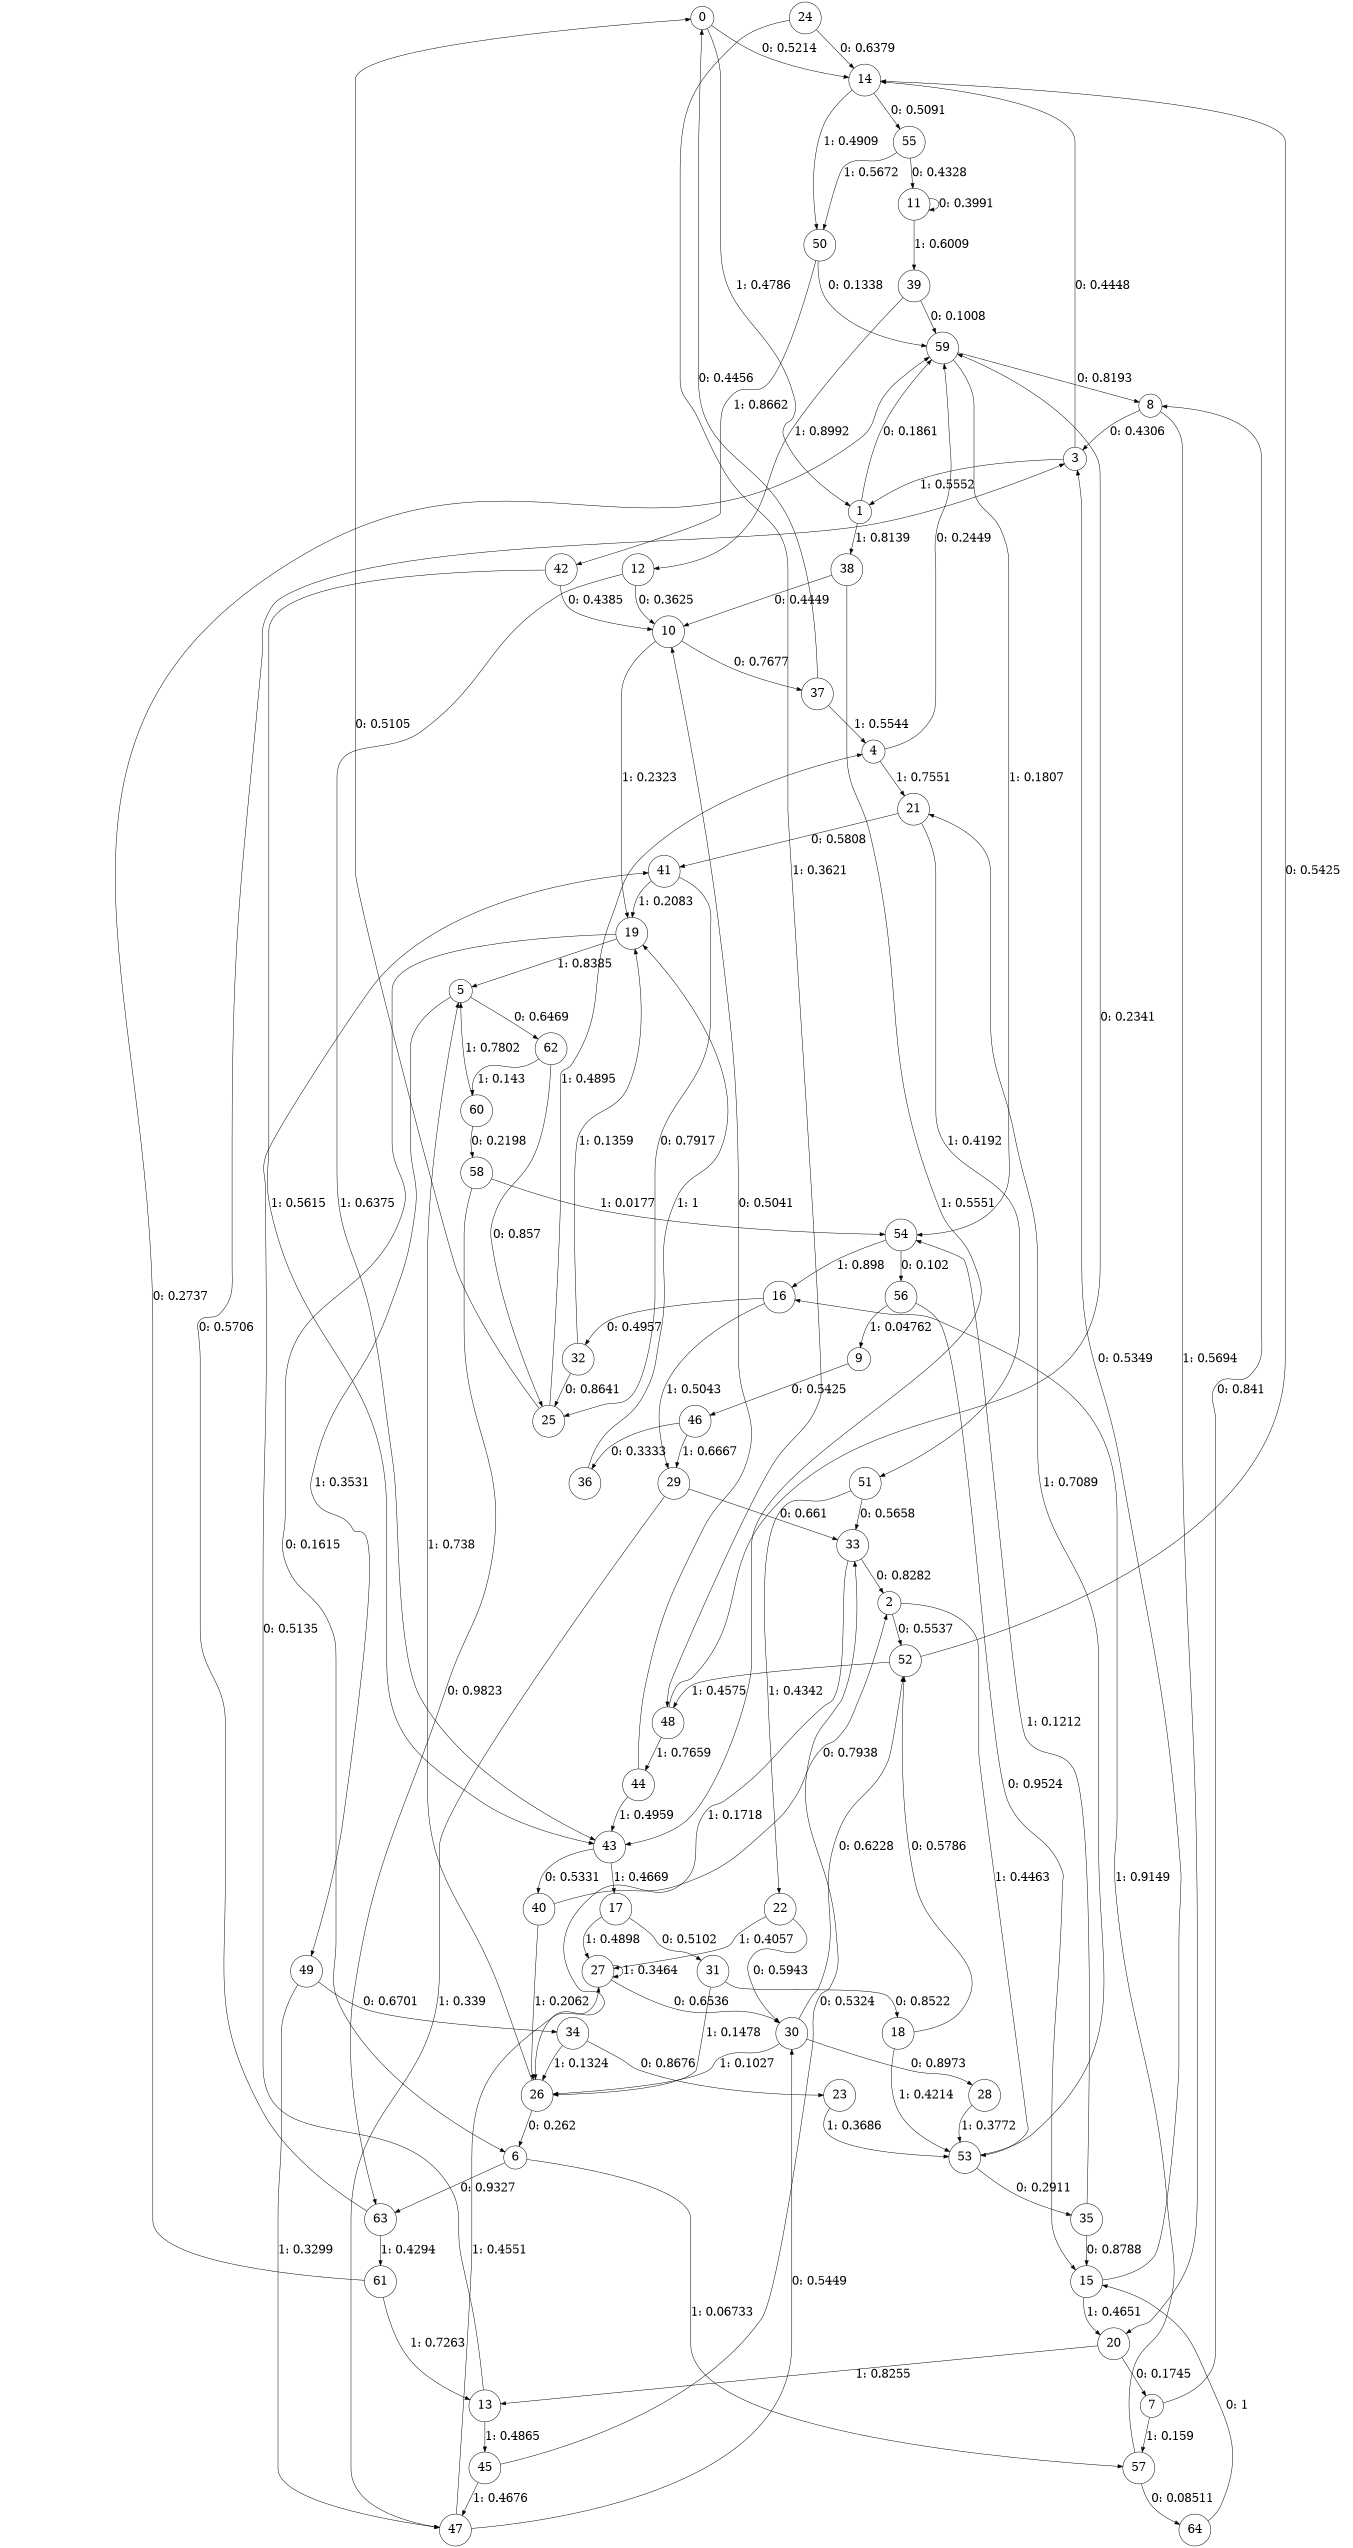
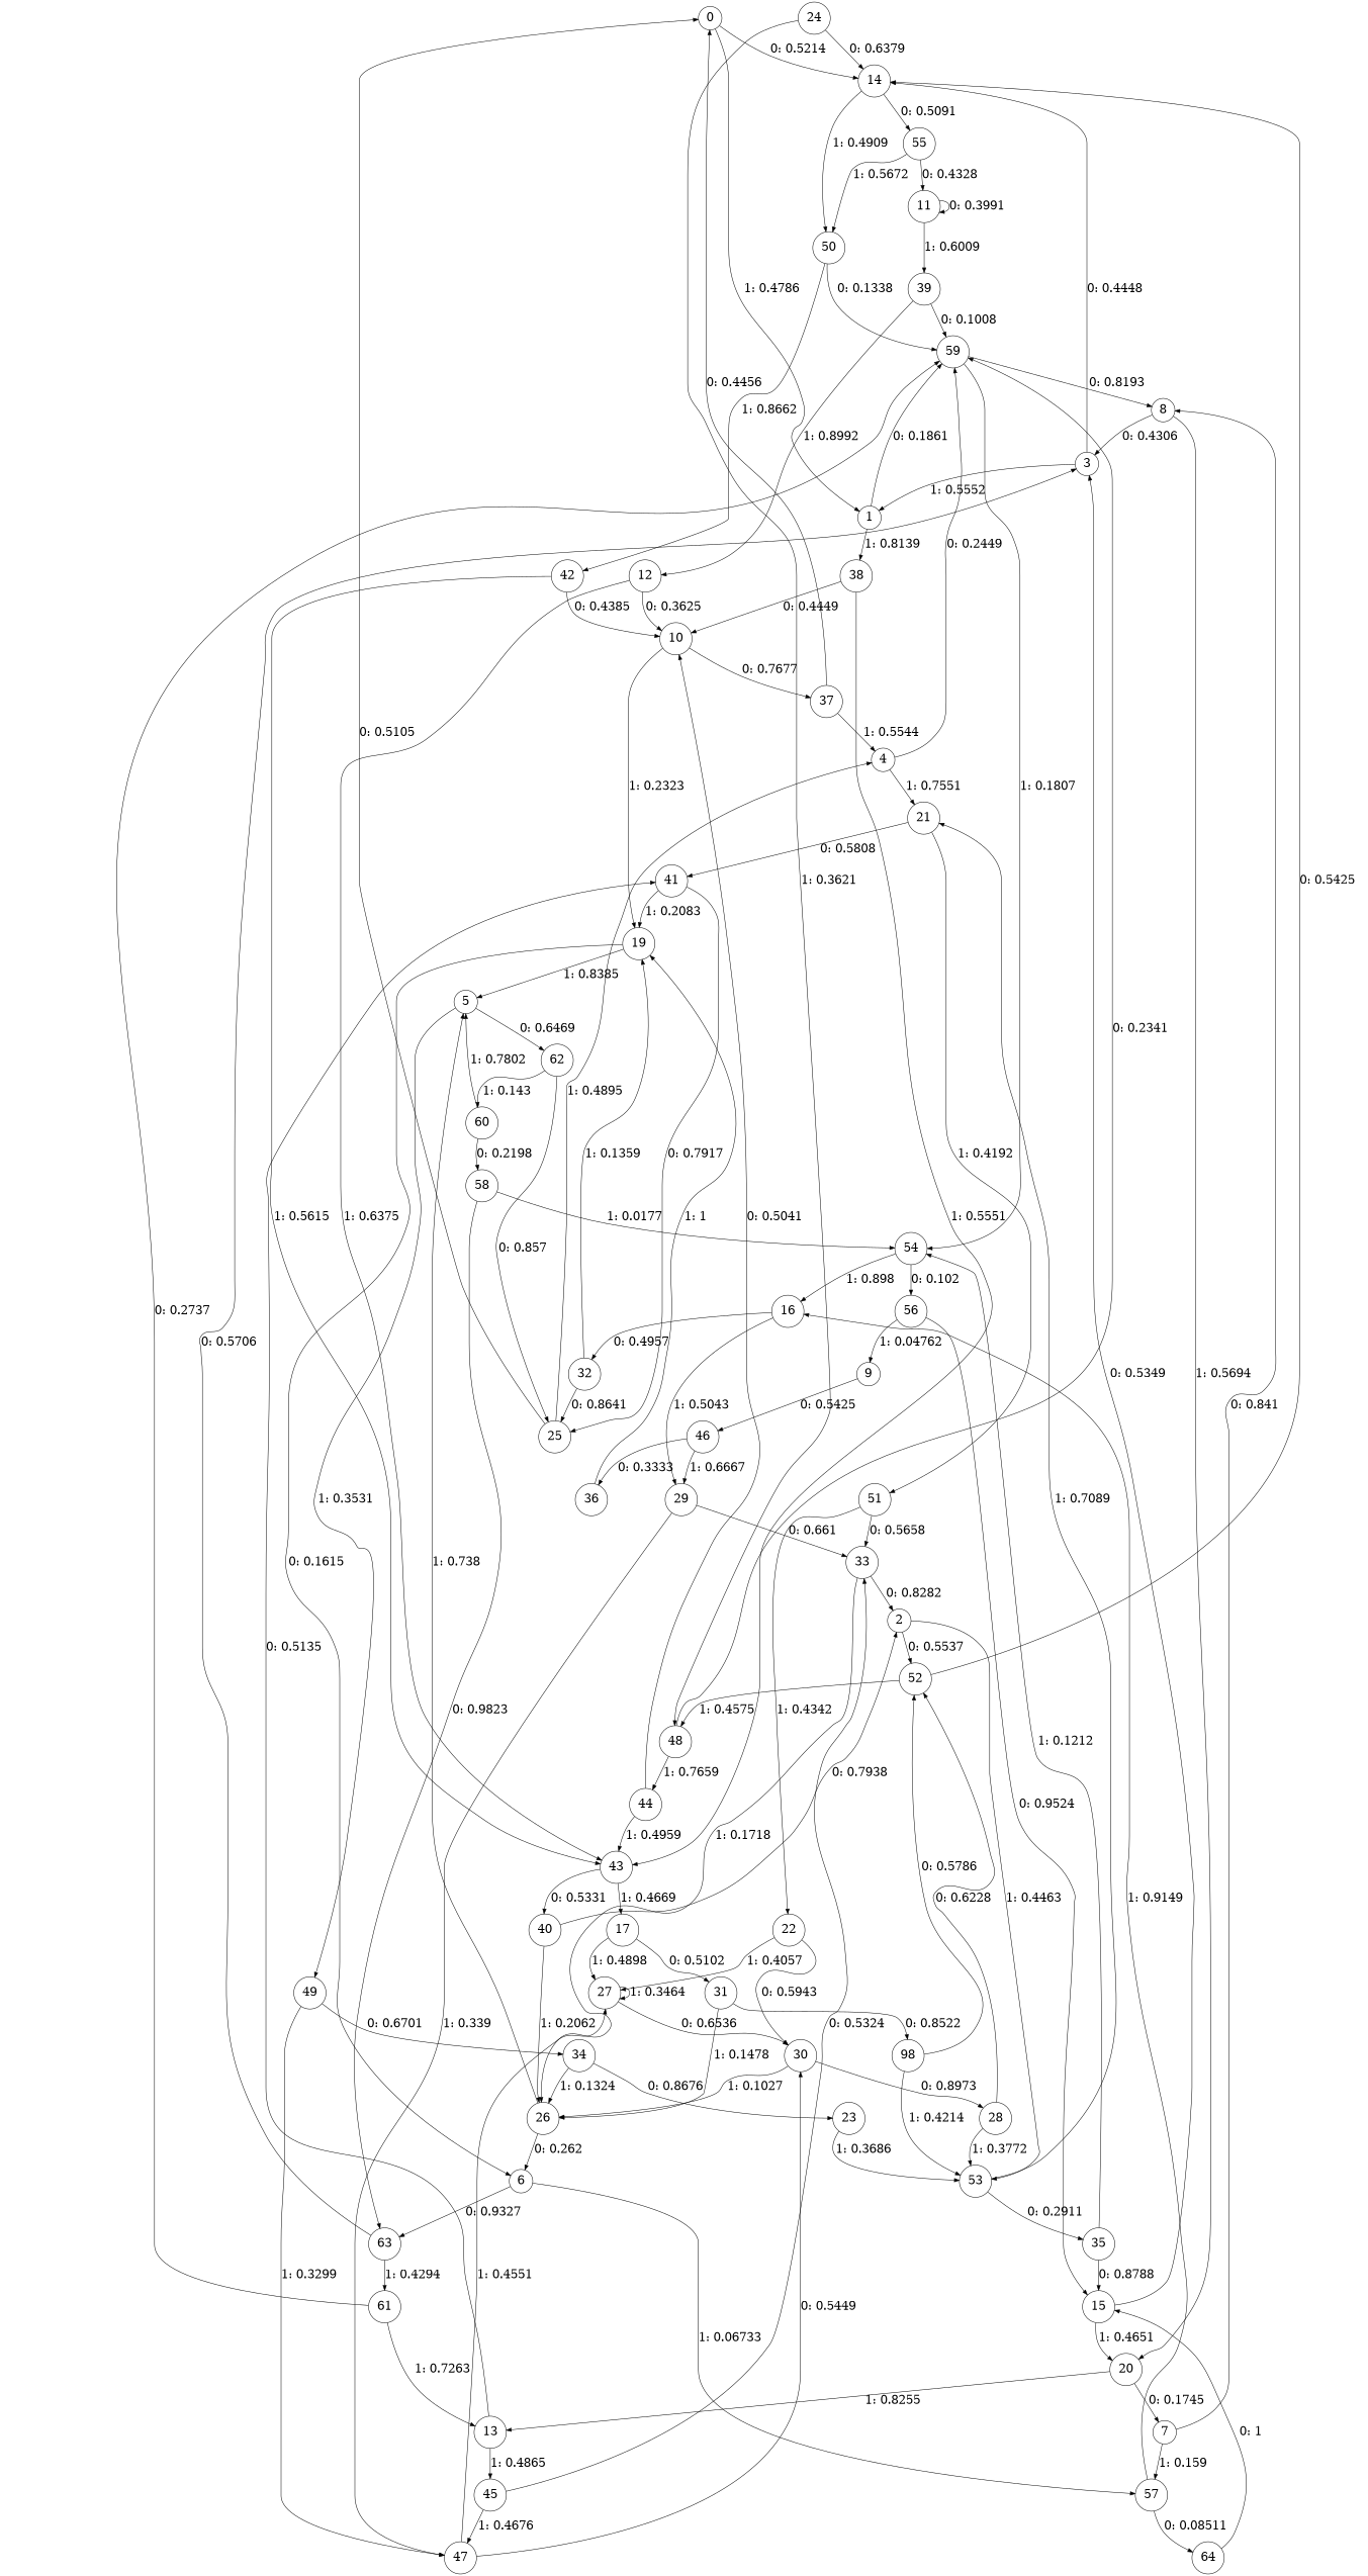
  digraph {
    node [fontsize=24 shape=circle]
    edge [fontsize=24]
    0
    14
    1
    55
    50
    59
    38
    11
    42
    8
    54
    10
    43
    3
    20
    16
    56
    37
    19
    17
    40
    2
    52
    53
    48
    21
    35
    44
    41
    51
    15
    4
    25
    33
    22
    5
    62
    49
    60
    47
    34
    58
    27
    30
    26
    23
    6
    63
    57
    61
    64
    13
    29
    32
    7
    45
    9
    46
    36
    39
    12
    31
-   18
+   18 [label=98]
    28
    24
    0 -> 14 [label="0: 0.5214   "]
    0 -> 1 [label="1: 0.4786   "]
    14 -> 55 [label="0: 0.5091   "]
    14 -> 50 [label="1: 0.4909   "]
    1 -> 59 [label="0: 0.1861   "]
    1 -> 38 [label="1: 0.8139   "]
    55 -> 50 [label="1: 0.5672   "]
    55 -> 11 [label="0: 0.4328   "]
    50 -> 59 [label="0: 0.1338   "]
    50 -> 42 [label="1: 0.8662   "]
    59 -> 8 [label="0: 0.8193   "]
    59 -> 54 [label="1: 0.1807   "]
    38 -> 10 [label="0: 0.4449   "]
    38 -> 43 [label="1: 0.5551   "]
    11 -> 11 [label="0: 0.3991   "]
    11 -> 39 [label="1: 0.6009   "]
    42 -> 10 [label="0: 0.4385   "]
    42 -> 43 [label="1: 0.5615   "]
    8 -> 3 [label="0: 0.4306   "]
    8 -> 20 [label="1: 0.5694   "]
    54 -> 16 [label="1: 0.898    "]
    54 -> 56 [label="0: 0.102    "]
    10 -> 37 [label="0: 0.7677   "]
    10 -> 19 [label="1: 0.2323   "]
    43 -> 17 [label="1: 0.4669   "]
    43 -> 40 [label="0: 0.5331   "]
    3 -> 14 [label="0: 0.4448   "]
    3 -> 1 [label="1: 0.5552   "]
    20 -> 13 [label="1: 0.8255   "]
    20 -> 7 [label="0: 0.1745   "]
    16 -> 29 [label="1: 0.5043   "]
    16 -> 32 [label="0: 0.4957   "]
    56 -> 15 [label="0: 0.9524   "]
    56 -> 9 [label="1: 0.04762  "]
    37 -> 0 [label="0: 0.4456   "]
    37 -> 4 [label="1: 0.5544   "]
    19 -> 5 [label="1: 0.8385   "]
    19 -> 6 [label="0: 0.1615   "]
    17 -> 27 [label="1: 0.4898   "]
    17 -> 31 [label="0: 0.5102   "]
    40 -> 2 [label="0: 0.7938   "]
    40 -> 26 [label="1: 0.2062   "]
    2 -> 52 [label="0: 0.5537   "]
    2 -> 53 [label="1: 0.4463   "]
    52 -> 14 [label="0: 0.5425   "]
    52 -> 48 [label="1: 0.4575   "]
    53 -> 21 [label="1: 0.7089   "]
    53 -> 35 [label="0: 0.2911   "]
    48 -> 59 [label="0: 0.2341   "]
    48 -> 44 [label="1: 0.7659   "]
    21 -> 41 [label="0: 0.5808   "]
    21 -> 51 [label="1: 0.4192   "]
    35 -> 54 [label="1: 0.1212   "]
    35 -> 15 [label="0: 0.8788   "]
    44 -> 10 [label="0: 0.5041   "]
    44 -> 43 [label="1: 0.4959   "]
    41 -> 19 [label="1: 0.2083   "]
    41 -> 25 [label="0: 0.7917   "]
    51 -> 33 [label="0: 0.5658   "]
    51 -> 22 [label="1: 0.4342   "]
    15 -> 3 [label="0: 0.5349   "]
    15 -> 20 [label="1: 0.4651   "]
    4 -> 59 [label="0: 0.2449   "]
    4 -> 21 [label="1: 0.7551   "]
    25 -> 0 [label="0: 0.5105   "]
    25 -> 4 [label="1: 0.4895   "]
    33 -> 2 [label="0: 0.8282   "]
    33 -> 26 [label="1: 0.1718   "]
    22 -> 27 [label="1: 0.4057   "]
    22 -> 30 [label="0: 0.5943   "]
    5 -> 62 [label="0: 0.6469   "]
    5 -> 49 [label="1: 0.3531   "]
    62 -> 25 [label="0: 0.857    "]
    62 -> 60 [label="1: 0.143    "]
    49 -> 47 [label="1: 0.3299   "]
    49 -> 34 [label="0: 0.6701   "]
    60 -> 5 [label="1: 0.7802   "]
    60 -> 58 [label="0: 0.2198   "]
    47 -> 27 [label="1: 0.4551   "]
    47 -> 30 [label="0: 0.5449   "]
    34 -> 26 [label="1: 0.1324   "]
    34 -> 23 [label="0: 0.8676   "]
    58 -> 54 [label="1: 0.0177   "]
    58 -> 63 [label="0: 0.9823   "]
    27 -> 27 [label="1: 0.3464   "]
    27 -> 30 [label="0: 0.6536   "]
    30 -> 26 [label="1: 0.1027   "]
    30 -> 28 [label="0: 0.8973   "]
    26 -> 5 [label="1: 0.738    "]
    26 -> 6 [label="0: 0.262    "]
    23 -> 53 [label="1: 0.3686   "]
    6 -> 63 [label="0: 0.9327   "]
    6 -> 57 [label="1: 0.06733  "]
    63 -> 3 [label="0: 0.5706   "]
    63 -> 61 [label="1: 0.4294   "]
    57 -> 16 [label="1: 0.9149   "]
    57 -> 64 [label="0: 0.08511  "]
    61 -> 59 [label="0: 0.2737   "]
    61 -> 13 [label="1: 0.7263   "]
    64 -> 15 [label="0: 1        "]
    13 -> 41 [label="0: 0.5135   "]
    13 -> 45 [label="1: 0.4865   "]
    29 -> 33 [label="0: 0.661    "]
    29 -> 47 [label="1: 0.339    "]
    32 -> 19 [label="1: 0.1359   "]
    32 -> 25 [label="0: 0.8641   "]
    7 -> 8 [label="0: 0.841    "]
    7 -> 57 [label="1: 0.159    "]
    45 -> 33 [label="0: 0.5324   "]
    45 -> 47 [label="1: 0.4676   "]
    9 -> 46 [label="0: 0.5425   "]
    46 -> 29 [label="1: 0.6667   "]
    46 -> 36 [label="0: 0.3333   "]
    36 -> 19 [label="1: 1        "]
    39 -> 59 [label="0: 0.1008   "]
    39 -> 12 [label="1: 0.8992   "]
    12 -> 10 [label="0: 0.3625   "]
    12 -> 43 [label="1: 0.6375   "]
    31 -> 26 [label="1: 0.1478   "]
    31 -> 18 [label="0: 0.8522   "]
    18 -> 52 [label="0: 0.5786   "]
    18 -> 53 [label="1: 0.4214   "]
-   30 -> 52 [label="0: 0.6228   "]
+   28 -> 52 [label="0: 0.6228   "]
    28 -> 53 [label="1: 0.3772   "]
    24 -> 14 [label="0: 0.6379   "]
    24 -> 48 [label="1: 0.3621   "]
  }
